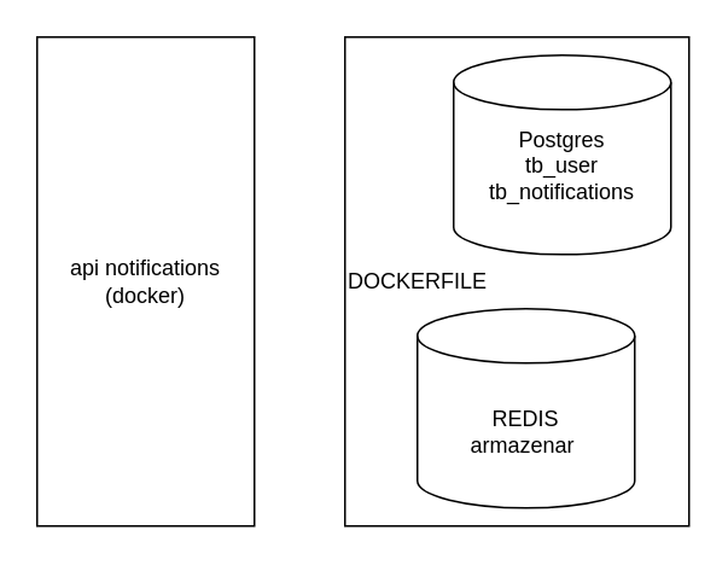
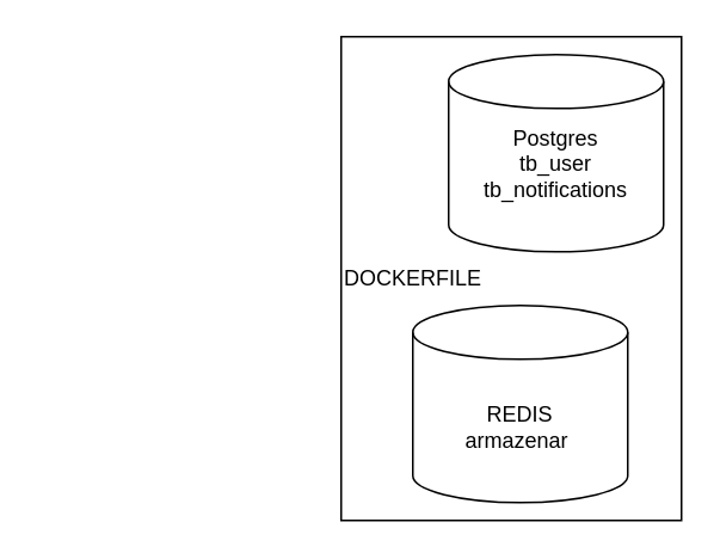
  <mxCell id="0" />
  <mxCell id="1" parent="0" />
- <mxCell id="2" value="api notifications&lt;div&gt;(docker)&lt;/div&gt;" style="rounded=0;whiteSpace=wrap;html=1;" vertex="1" parent="1"><mxGeometry x="20" width="120" height="270" as="geometry" y="20" /></mxCell>
  <mxCell id="3" value="&lt;div&gt;DOCKERFILE&lt;/div&gt;" style="rounded=0;whiteSpace=wrap;html=1;align=left;" vertex="1" parent="1"><mxGeometry x="190" width="190" height="270" as="geometry" y="20" /></mxCell>
  <mxCell id="4" value="Postgres&lt;div&gt;tb_user&lt;/div&gt;&lt;div&gt;tb_notifications&lt;/div&gt;&lt;div&gt;&lt;br&gt;&lt;/div&gt;" style="shape=cylinder3;whiteSpace=wrap;html=1;boundedLbl=1;backgroundOutline=1;size=15;" vertex="1" parent="1"><mxGeometry x="250" y="30" width="120" height="110" as="geometry" /></mxCell>
  <mxCell id="5" value="&lt;div&gt;REDIS&lt;/div&gt;&lt;div&gt;armazenar&amp;nbsp;&lt;/div&gt;" style="shape=cylinder3;whiteSpace=wrap;html=1;boundedLbl=1;backgroundOutline=1;size=15;" vertex="1" parent="1"><mxGeometry x="230" y="170" width="120" height="110" as="geometry" /></mxCell>
